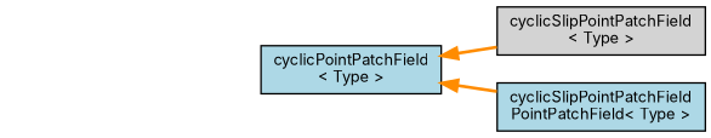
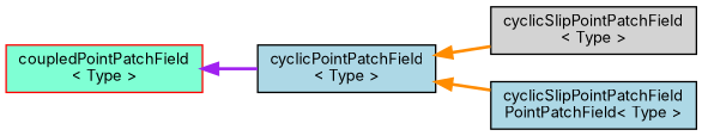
  digraph {
    fontname=Inter
    rankdir=LR
    node [color=black fillcolor=lightblue fontname=Inter fontsize=10 shape=record style=filled]
    edge [color=darkorange dir=back fontname=Inter fontsize=10 labelfontname=Helvetica labelfontsize=10 style=bold]
    n1 [fontcolor=black height=0.2 label="cyclicPointPatchField\l\< Type \>" width=0.4]
    n2 [fillcolor=lightgrey height=0.2 label="cyclicSlipPointPatchField\l\< Type \>" width=0.4]
    n3 [height=0.2 label="cyclicSlipPointPatchField\lPointPatchField\< Type \>" width=0.4]
+   n4 [color=red fillcolor=aquamarine height=0.2 label="coupledPointPatchField\l\< Type \>" width=0.4]
    n1 -> n2
    n1 -> n3
+   n4 -> n1 [color=purple]
  }
